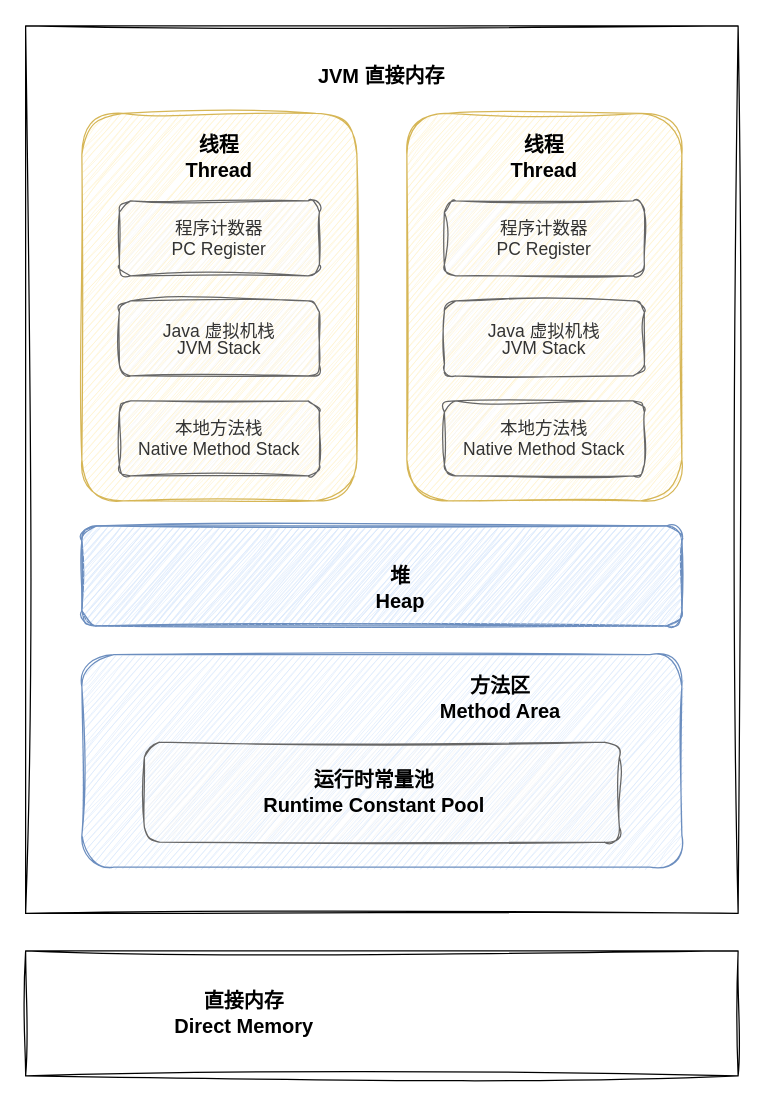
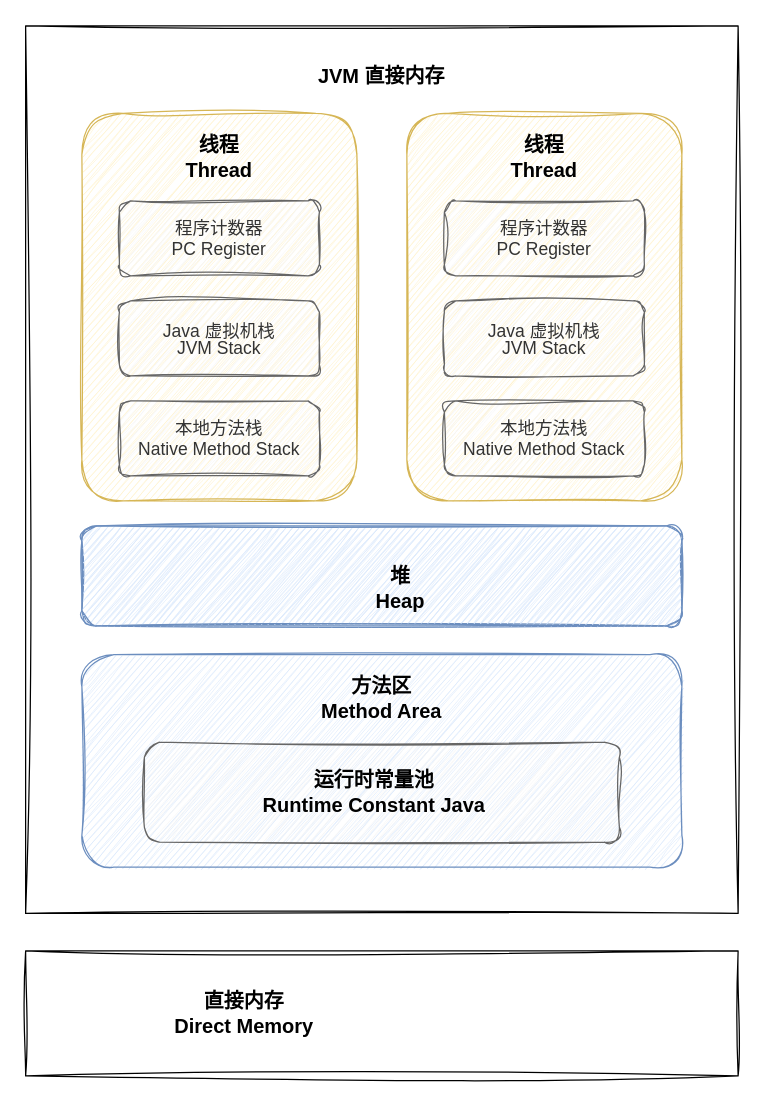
  <mxCell id="0" />
  <mxCell id="1" parent="0" />
  <mxCell id="2" value="" style="group" vertex="1" connectable="0" parent="1"><mxGeometry x="20" y="20" width="570" height="840" as="geometry" /></mxCell>
  <mxCell id="3" value="" style="rounded=0;whiteSpace=wrap;html=1;sketch=1;curveFitting=1;jiggle=2;container=0;" vertex="1" parent="2"><mxGeometry width="570" height="710" as="geometry" /></mxCell>
  <mxCell id="4" value="" style="rounded=1;whiteSpace=wrap;html=1;fillColor=#fff2cc;strokeColor=#d6b656;sketch=1;curveFitting=1;jiggle=2;container=0;" vertex="1" parent="2"><mxGeometry x="305" y="70" width="220" height="310" as="geometry" /></mxCell>
  <mxCell id="5" value="&lt;div&gt;线程&lt;/div&gt;&lt;div&gt;Thread&lt;/div&gt;" style="text;html=1;strokeColor=none;fillColor=none;align=center;verticalAlign=middle;whiteSpace=wrap;rounded=0;fontSize=16;fontStyle=1;container=0;" vertex="1" parent="2"><mxGeometry x="355" y="80" width="120" height="50" as="geometry" /></mxCell>
  <mxCell id="6" value="&lt;div style=&quot;font-size: 14px;&quot;&gt;本地方法栈&lt;/div&gt;&lt;div style=&quot;font-size: 14px;&quot;&gt;Native Method Stack&lt;/div&gt;" style="rounded=1;whiteSpace=wrap;html=1;fontSize=14;fillColor=#f5f5f5;fontColor=#333333;strokeColor=#666666;container=0;sketch=1;curveFitting=1;jiggle=2;" vertex="1" parent="2"><mxGeometry x="335" y="300" width="160" height="60" as="geometry" /></mxCell>
  <mxCell id="7" value="&lt;div style=&quot;&quot;&gt;&lt;p style=&quot;margin: 0px 4px; line-height: 100%;&quot; align=&quot;center&quot;&gt;Java 虚拟机栈&lt;/p&gt;&lt;p style=&quot;margin: 0px 4px; line-height: 100%;&quot; align=&quot;center&quot;&gt;JVM Stack&lt;/p&gt;&lt;/div&gt;" style="rounded=1;whiteSpace=wrap;html=1;fontSize=14;fillColor=#f5f5f5;fontColor=#333333;strokeColor=#666666;container=0;sketch=1;curveFitting=1;jiggle=2;" vertex="1" parent="2"><mxGeometry x="335" y="220" width="160" height="60" as="geometry" /></mxCell>
  <mxCell id="8" value="&lt;div style=&quot;font-size: 14px;&quot;&gt;&lt;div&gt;程序计数器&lt;/div&gt;&lt;div&gt;PC Register&lt;/div&gt;&lt;/div&gt;" style="rounded=1;whiteSpace=wrap;html=1;fontSize=14;fillColor=#f5f5f5;fontColor=#333333;strokeColor=#666666;container=0;sketch=1;curveFitting=1;jiggle=2;" vertex="1" parent="2"><mxGeometry x="335" y="140" width="160" height="60" as="geometry" /></mxCell>
  <mxCell id="9" value="JVM 直接内存" style="text;html=1;strokeColor=none;fillColor=none;align=center;verticalAlign=middle;whiteSpace=wrap;rounded=0;fontSize=16;fontStyle=1;container=0;" vertex="1" parent="2"><mxGeometry x="195" y="20" width="180" height="40" as="geometry" /></mxCell>
  <mxCell id="10" value="" style="group;fillColor=#dae8fc;strokeColor=#6c8ebf;rounded=1;sketch=1;curveFitting=1;jiggle=2;container=0;" vertex="1" connectable="0" parent="2"><mxGeometry x="45" y="400" width="480" height="80" as="geometry" /></mxCell>
  <mxCell id="11" value="" style="rounded=1;whiteSpace=wrap;html=1;fillColor=#dae8fc;strokeColor=#6c8ebf;sketch=1;curveFitting=1;jiggle=2;container=0;" vertex="1" parent="2"><mxGeometry x="45" y="503" width="480" height="170" as="geometry" /></mxCell>
  <mxCell id="12" value="" style="rounded=1;whiteSpace=wrap;html=1;sketch=1;curveFitting=1;jiggle=2;fillColor=#f5f5f5;fontColor=#333333;strokeColor=#666666;container=0;" vertex="1" parent="2"><mxGeometry x="95" y="573" width="380" height="80" as="geometry" /></mxCell>
- <mxCell id="13" value="&lt;div&gt;运行时常量池&lt;/div&gt;&lt;div&gt;Runtime Constant Pool&lt;/div&gt;" style="text;html=1;strokeColor=none;fillColor=none;align=center;verticalAlign=middle;whiteSpace=wrap;rounded=0;fontSize=16;fontStyle=1;container=0;" vertex="1" parent="2"><mxGeometry x="144" y="583" width="270" height="60" as="geometry" /></mxCell>
- <mxCell id="14" value="&lt;div&gt;方法区&lt;/div&gt;&lt;div&gt;Method Area&lt;/div&gt;" style="text;html=1;strokeColor=none;fillColor=none;align=center;verticalAlign=middle;whiteSpace=wrap;rounded=0;fontSize=16;fontStyle=1;container=0;" vertex="1" parent="2"><mxGeometry x="320" y="513" width="120" height="50" as="geometry" /></mxCell>
+ <mxCell id="13" value="&lt;div&gt;运行时常量池&lt;/div&gt;&lt;div&gt;Runtime Constant Java&lt;/div&gt;" style="text;html=1;strokeColor=none;fillColor=none;align=center;verticalAlign=middle;whiteSpace=wrap;rounded=0;fontSize=16;fontStyle=1;container=0;" vertex="1" parent="2"><mxGeometry x="144" y="583" width="270" height="60" as="geometry" /></mxCell>
+ <mxCell id="14" value="&lt;div&gt;方法区&lt;/div&gt;&lt;div&gt;Method Area&lt;/div&gt;" style="text;html=1;strokeColor=none;fillColor=none;align=center;verticalAlign=middle;whiteSpace=wrap;rounded=0;fontSize=16;fontStyle=1;container=0;" vertex="1" parent="2"><mxGeometry x="225" y="513" width="120" height="50" as="geometry" /></mxCell>
  <mxCell id="15" value="" style="rounded=1;whiteSpace=wrap;html=1;fillColor=#fff2cc;strokeColor=#d6b656;sketch=1;curveFitting=1;jiggle=2;container=0;" vertex="1" parent="2"><mxGeometry x="45" y="70" width="220" height="310" as="geometry" /></mxCell>
  <mxCell id="16" value="&lt;div&gt;线程&lt;/div&gt;&lt;div&gt;Thread&lt;/div&gt;" style="text;html=1;strokeColor=none;fillColor=none;align=center;verticalAlign=middle;whiteSpace=wrap;rounded=0;fontSize=16;fontStyle=1;container=0;" vertex="1" parent="2"><mxGeometry x="95" y="80" width="120" height="50" as="geometry" /></mxCell>
  <mxCell id="17" value="&lt;div style=&quot;font-size: 14px;&quot;&gt;本地方法栈&lt;/div&gt;&lt;div style=&quot;font-size: 14px;&quot;&gt;Native Method Stack&lt;/div&gt;" style="rounded=1;whiteSpace=wrap;html=1;fontSize=14;fillColor=#f5f5f5;fontColor=#333333;strokeColor=#666666;container=0;sketch=1;curveFitting=1;jiggle=2;" vertex="1" parent="2"><mxGeometry x="75" y="300" width="160" height="60" as="geometry" /></mxCell>
  <mxCell id="18" value="&lt;div style=&quot;&quot;&gt;&lt;p style=&quot;margin: 0px 4px; line-height: 100%;&quot; align=&quot;center&quot;&gt;Java 虚拟机栈&lt;/p&gt;&lt;p style=&quot;margin: 0px 4px; line-height: 100%;&quot; align=&quot;center&quot;&gt;JVM Stack&lt;/p&gt;&lt;/div&gt;" style="rounded=1;whiteSpace=wrap;html=1;fontSize=14;fillColor=#f5f5f5;fontColor=#333333;strokeColor=#666666;container=0;sketch=1;curveFitting=1;jiggle=2;" vertex="1" parent="2"><mxGeometry x="75" y="220" width="160" height="60" as="geometry" /></mxCell>
  <mxCell id="19" value="&lt;div style=&quot;font-size: 14px;&quot;&gt;&lt;div&gt;程序计数器&lt;/div&gt;&lt;div&gt;PC Register&lt;/div&gt;&lt;/div&gt;" style="rounded=1;whiteSpace=wrap;html=1;fontSize=14;fillColor=#f5f5f5;fontColor=#333333;strokeColor=#666666;container=0;sketch=1;curveFitting=1;jiggle=2;" vertex="1" parent="2"><mxGeometry x="75" y="140" width="160" height="60" as="geometry" /></mxCell>
  <mxCell id="20" value="" style="rounded=1;whiteSpace=wrap;html=1;fillColor=#dae8fc;strokeColor=#6c8ebf;sketch=1;curveFitting=1;jiggle=2;container=0;" vertex="1" parent="2"><mxGeometry x="45" y="400" width="480" height="80" as="geometry" /></mxCell>
  <mxCell id="21" value="&lt;div&gt;堆&lt;/div&gt;&lt;div&gt;Heap&lt;/div&gt;" style="text;html=1;strokeColor=none;fillColor=none;align=center;verticalAlign=middle;whiteSpace=wrap;rounded=0;fontSize=16;fontStyle=1;container=0;" vertex="1" parent="2"><mxGeometry x="240" y="425" width="120" height="50" as="geometry" /></mxCell>
  <mxCell id="22" value="" style="rounded=0;whiteSpace=wrap;html=1;sketch=1;curveFitting=1;jiggle=2;" vertex="1" parent="2"><mxGeometry y="740" width="570" height="100" as="geometry" /></mxCell>
  <mxCell id="23" value="&lt;div&gt;直接内存&lt;/div&gt;&lt;div&gt;Direct Memory&lt;/div&gt;" style="text;html=1;strokeColor=none;fillColor=none;align=center;verticalAlign=middle;whiteSpace=wrap;rounded=0;fontSize=16;fontStyle=1" vertex="1" parent="2"><mxGeometry x="115" y="770" width="120" height="40" as="geometry" /></mxCell>
